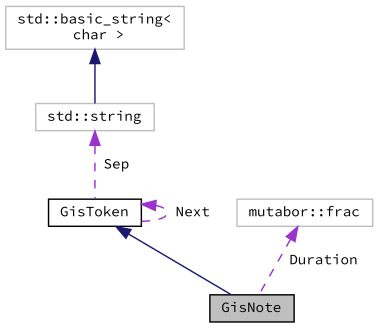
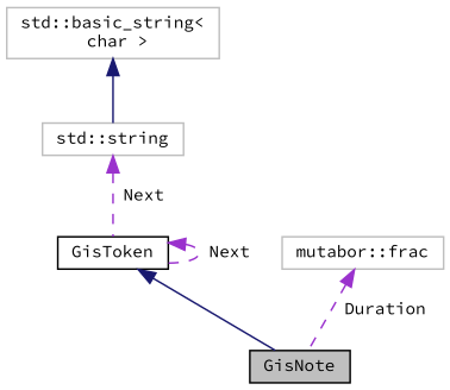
  digraph {
    fontname="Source Code Pro"
    node [color=grey75 fillcolor=white fontname="Source Code Pro" fontsize=10 shape=record style=filled]
    edge [color=darkorchid3 dir=back fontname="Source Code Pro" fontsize=10 labelfontname=Sans labelfontsize=10 style=dashed]
    n1 [color=black fillcolor=grey75 fontcolor=black height=0.2 label=GisNote width=0.4]
    n2 [color=black height=0.2 label=GisToken width=0.4]
    n3 [height=0.2 label="std::string" width=0.4]
    n4 [height=0.2 label="std::basic_string\<\l char \>" width=0.4]
    n5 [height=0.2 label="mutabor::frac" width=0.4]
    n2 -> n1 [color=midnightblue style=solid]
    n2 -> n2 [label=" Next"]
-   n3 -> n2 [label=" Sep"]
+   n3 -> n2 [label=" Next"]
    n4 -> n3 [color=midnightblue style=solid]
    n5 -> n1 [label=" Duration"]
  }
